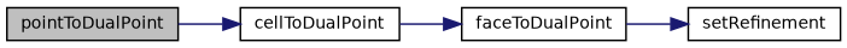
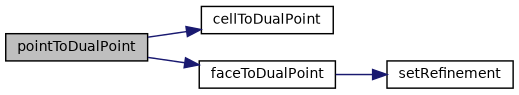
  digraph {
    rankdir=LR
    node [color=black fontname=Helvetica fontsize=10 shape=record]
    edge [color=midnightblue fontname=Helvetica fontsize=10 labelfontname=Helvetica labelfontsize=10 style=solid]
    n1 [fillcolor=grey75 fontcolor=black height=0.2 label=pointToDualPoint style=filled width=0.4]
    n2 [height=0.2 label=cellToDualPoint width=0.4]
    n3 [height=0.2 label=faceToDualPoint width=0.4]
    n4 [height=0.2 label=setRefinement width=0.4]
    n1 -> n2
-   n2 -> n3
+   n1 -> n3
    n3 -> n4
  }
